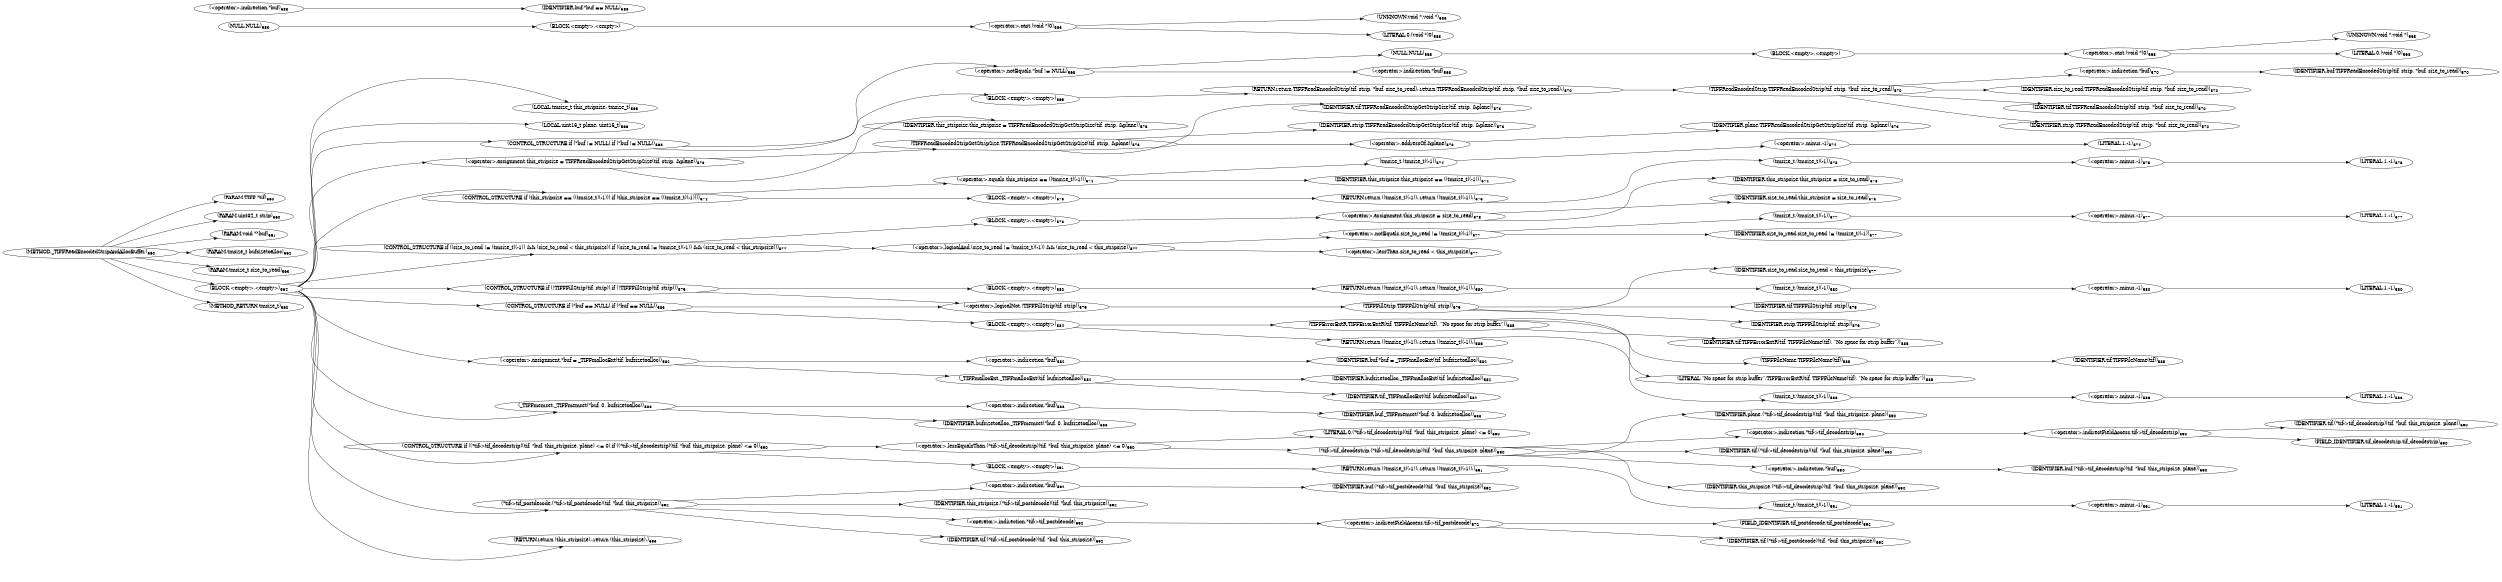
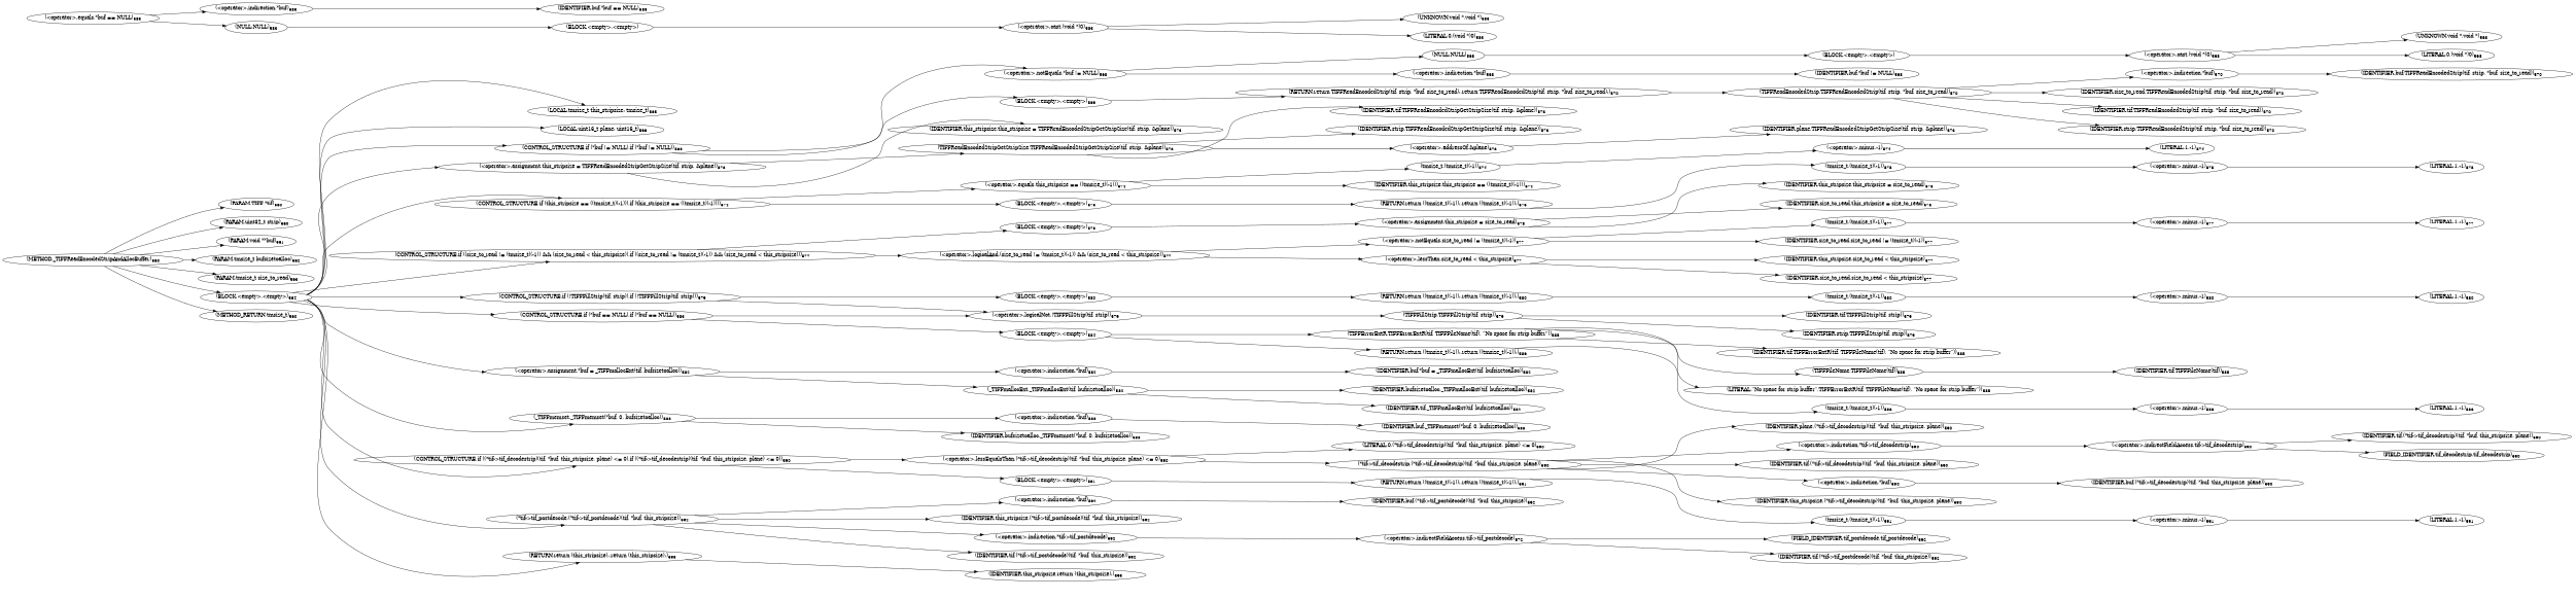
  digraph {
    rankdir=LR
    n1 [label=<(METHOD,_TIFFReadEncodedStripAndAllocBuffer)<SUB>560</SUB>>]
    n2 [label=<(PARAM,TIFF *tif)<SUB>560</SUB>>]
    n3 [label=<(PARAM,uint32_t strip)<SUB>560</SUB>>]
    n4 [label=<(PARAM,void **buf)<SUB>561</SUB>>]
    n5 [label=<(PARAM,tmsize_t bufsizetoalloc)<SUB>562</SUB>>]
    n6 [label=<(PARAM,tmsize_t size_to_read)<SUB>563</SUB>>]
    n7 [label=<(BLOCK,&lt;empty&gt;,&lt;empty&gt;)<SUB>564</SUB>>]
    n8 [label=<(METHOD_RETURN,tmsize_t)<SUB>560</SUB>>]
    n9 [label=<(LOCAL,tmsize_t this_stripsize: tmsize_t)<SUB>565</SUB>>]
    n10 [label=<(LOCAL,uint16_t plane: uint16_t)<SUB>566</SUB>>]
    n11 [label=<(CONTROL_STRUCTURE,if (*buf != NULL),if (*buf != NULL))<SUB>568</SUB>>]
    n12 [label=<(&lt;operator&gt;.assignment,this_stripsize = TIFFReadEncodedStripGetStripSize(tif, strip, &amp;plane))<SUB>573</SUB>>]
    n13 [label=<(CONTROL_STRUCTURE,if (this_stripsize == ((tmsize_t)(-1))),if (this_stripsize == ((tmsize_t)(-1))))<SUB>574</SUB>>]
    n14 [label=<(CONTROL_STRUCTURE,if ((size_to_read != (tmsize_t)(-1)) &amp;&amp; (size_to_read &lt; this_stripsize)),if ((size_to_read != (tmsize_t)(-1)) &amp;&amp; (size_to_read &lt; this_stripsize)))<SUB>577</SUB>>]
    n15 [label=<(CONTROL_STRUCTURE,if (!TIFFFillStrip(tif, strip)),if (!TIFFFillStrip(tif, strip)))<SUB>579</SUB>>]
    n16 [label=<(&lt;operator&gt;.assignment,*buf = _TIFFmallocExt(tif, bufsizetoalloc))<SUB>582</SUB>>]
    n17 [label=<(CONTROL_STRUCTURE,if (*buf == NULL),if (*buf == NULL))<SUB>583</SUB>>]
    n18 [label=<(_TIFFmemset,_TIFFmemset(*buf, 0, bufsizetoalloc))<SUB>588</SUB>>]
    n19 [label=<(CONTROL_STRUCTURE,if ((*tif-&gt;tif_decodestrip)(tif, *buf, this_stripsize, plane) &lt;= 0),if ((*tif-&gt;tif_decodestrip)(tif, *buf, this_stripsize, plane) &lt;= 0))<SUB>590</SUB>>]
    n20 [label=<(*tif-&gt;tif_postdecode,(*tif-&gt;tif_postdecode)(tif, *buf, this_stripsize))<SUB>592</SUB>>]
    n21 [label=<(RETURN,return (this_stripsize);,return (this_stripsize);)<SUB>593</SUB>>]
    n22 [label=<(&lt;operator&gt;.notEquals,*buf != NULL)<SUB>568</SUB>>]
    n23 [label=<(BLOCK,&lt;empty&gt;,&lt;empty&gt;)<SUB>569</SUB>>]
    n24 [label=<(IDENTIFIER,this_stripsize,this_stripsize = TIFFReadEncodedStripGetStripSize(tif, strip, &amp;plane))<SUB>573</SUB>>]
    n25 [label=<(TIFFReadEncodedStripGetStripSize,TIFFReadEncodedStripGetStripSize(tif, strip, &amp;plane))<SUB>573</SUB>>]
    n26 [label=<(&lt;operator&gt;.equals,this_stripsize == ((tmsize_t)(-1)))<SUB>574</SUB>>]
    n27 [label=<(BLOCK,&lt;empty&gt;,&lt;empty&gt;)<SUB>575</SUB>>]
    n28 [label=<(&lt;operator&gt;.logicalAnd,(size_to_read != (tmsize_t)(-1)) &amp;&amp; (size_to_read &lt; this_stripsize))<SUB>577</SUB>>]
    n29 [label=<(BLOCK,&lt;empty&gt;,&lt;empty&gt;)<SUB>578</SUB>>]
    n30 [label=<(&lt;operator&gt;.logicalNot,!TIFFFillStrip(tif, strip))<SUB>579</SUB>>]
    n31 [label=<(BLOCK,&lt;empty&gt;,&lt;empty&gt;)<SUB>580</SUB>>]
    n32 [label=<(&lt;operator&gt;.indirection,*buf)<SUB>582</SUB>>]
    n33 [label=<(_TIFFmallocExt,_TIFFmallocExt(tif, bufsizetoalloc))<SUB>582</SUB>>]
    n34 [label=<(BLOCK,&lt;empty&gt;,&lt;empty&gt;)<SUB>584</SUB>>]
    n35 [label=<(&lt;operator&gt;.indirection,*buf)<SUB>588</SUB>>]
    n36 [label=<(IDENTIFIER,bufsizetoalloc,_TIFFmemset(*buf, 0, bufsizetoalloc))<SUB>588</SUB>>]
    n37 [label=<(&lt;operator&gt;.lessEqualsThan,(*tif-&gt;tif_decodestrip)(tif, *buf, this_stripsize, plane) &lt;= 0)<SUB>590</SUB>>]
    n38 [label=<(BLOCK,&lt;empty&gt;,&lt;empty&gt;)<SUB>591</SUB>>]
    n39 [label=<(&lt;operator&gt;.indirection,*tif-&gt;tif_postdecode)<SUB>592</SUB>>]
    n40 [label=<(IDENTIFIER,tif,(*tif-&gt;tif_postdecode)(tif, *buf, this_stripsize))<SUB>592</SUB>>]
    n41 [label=<(&lt;operator&gt;.indirection,*buf)<SUB>592</SUB>>]
    n42 [label=<(IDENTIFIER,this_stripsize,(*tif-&gt;tif_postdecode)(tif, *buf, this_stripsize))<SUB>592</SUB>>]
+   n43 [label=<(IDENTIFIER,this_stripsize,return (this_stripsize);)<SUB>593</SUB>>]
    n44 [label=<(&lt;operator&gt;.indirection,*buf)<SUB>568</SUB>>]
    n45 [label=<(NULL,NULL)<SUB>568</SUB>>]
    n46 [label=<(RETURN,return TIFFReadEncodedStrip(tif, strip, *buf, size_to_read);,return TIFFReadEncodedStrip(tif, strip, *buf, size_to_read);)<SUB>570</SUB>>]
+   n47 [label=<(IDENTIFIER,buf,*buf != NULL)<SUB>568</SUB>>]
    n48 [label=<(BLOCK,&lt;empty&gt;,&lt;empty&gt;)>]
    n49 [label=<(&lt;operator&gt;.cast,(void *)0)<SUB>568</SUB>>]
    n50 [label=<(UNKNOWN,void *,void *)<SUB>568</SUB>>]
    n51 [label=<(LITERAL,0,(void *)0)<SUB>568</SUB>>]
    n52 [label=<(TIFFReadEncodedStrip,TIFFReadEncodedStrip(tif, strip, *buf, size_to_read))<SUB>570</SUB>>]
    n53 [label=<(IDENTIFIER,tif,TIFFReadEncodedStrip(tif, strip, *buf, size_to_read))<SUB>570</SUB>>]
    n54 [label=<(IDENTIFIER,strip,TIFFReadEncodedStrip(tif, strip, *buf, size_to_read))<SUB>570</SUB>>]
    n55 [label=<(&lt;operator&gt;.indirection,*buf)<SUB>570</SUB>>]
    n56 [label=<(IDENTIFIER,size_to_read,TIFFReadEncodedStrip(tif, strip, *buf, size_to_read))<SUB>570</SUB>>]
    n57 [label=<(IDENTIFIER,buf,TIFFReadEncodedStrip(tif, strip, *buf, size_to_read))<SUB>570</SUB>>]
    n58 [label=<(IDENTIFIER,tif,TIFFReadEncodedStripGetStripSize(tif, strip, &amp;plane))<SUB>573</SUB>>]
    n59 [label=<(IDENTIFIER,strip,TIFFReadEncodedStripGetStripSize(tif, strip, &amp;plane))<SUB>573</SUB>>]
    n60 [label=<(&lt;operator&gt;.addressOf,&amp;plane)<SUB>573</SUB>>]
    n61 [label=<(IDENTIFIER,plane,TIFFReadEncodedStripGetStripSize(tif, strip, &amp;plane))<SUB>573</SUB>>]
    n62 [label=<(IDENTIFIER,this_stripsize,this_stripsize == ((tmsize_t)(-1)))<SUB>574</SUB>>]
    n63 [label=<(tmsize_t,(tmsize_t)(-1))<SUB>574</SUB>>]
    n64 [label=<(RETURN,return ((tmsize_t)(-1));,return ((tmsize_t)(-1));)<SUB>575</SUB>>]
    n65 [label=<(&lt;operator&gt;.minus,-1)<SUB>574</SUB>>]
    n66 [label=<(LITERAL,1,-1)<SUB>574</SUB>>]
    n67 [label=<(tmsize_t,(tmsize_t)(-1))<SUB>575</SUB>>]
    n68 [label=<(&lt;operator&gt;.minus,-1)<SUB>575</SUB>>]
    n69 [label=<(LITERAL,1,-1)<SUB>575</SUB>>]
    n70 [label=<(&lt;operator&gt;.notEquals,size_to_read != (tmsize_t)(-1))<SUB>577</SUB>>]
    n71 [label=<(&lt;operator&gt;.lessThan,size_to_read &lt; this_stripsize)<SUB>577</SUB>>]
    n72 [label=<(&lt;operator&gt;.assignment,this_stripsize = size_to_read)<SUB>578</SUB>>]
    n73 [label=<(IDENTIFIER,size_to_read,size_to_read != (tmsize_t)(-1))<SUB>577</SUB>>]
    n74 [label=<(tmsize_t,(tmsize_t)(-1))<SUB>577</SUB>>]
    n75 [label=<(IDENTIFIER,size_to_read,size_to_read &lt; this_stripsize)<SUB>577</SUB>>]
+   n76 [label=<(IDENTIFIER,this_stripsize,size_to_read &lt; this_stripsize)<SUB>577</SUB>>]
    n77 [label=<(&lt;operator&gt;.minus,-1)<SUB>577</SUB>>]
    n78 [label=<(LITERAL,1,-1)<SUB>577</SUB>>]
    n79 [label=<(IDENTIFIER,this_stripsize,this_stripsize = size_to_read)<SUB>578</SUB>>]
    n80 [label=<(IDENTIFIER,size_to_read,this_stripsize = size_to_read)<SUB>578</SUB>>]
    n81 [label=<(TIFFFillStrip,TIFFFillStrip(tif, strip))<SUB>579</SUB>>]
    n82 [label=<(RETURN,return ((tmsize_t)(-1));,return ((tmsize_t)(-1));)<SUB>580</SUB>>]
    n83 [label=<(IDENTIFIER,tif,TIFFFillStrip(tif, strip))<SUB>579</SUB>>]
    n84 [label=<(IDENTIFIER,strip,TIFFFillStrip(tif, strip))<SUB>579</SUB>>]
    n85 [label=<(tmsize_t,(tmsize_t)(-1))<SUB>580</SUB>>]
    n86 [label=<(&lt;operator&gt;.minus,-1)<SUB>580</SUB>>]
    n87 [label=<(LITERAL,1,-1)<SUB>580</SUB>>]
    n88 [label=<(IDENTIFIER,buf,*buf = _TIFFmallocExt(tif, bufsizetoalloc))<SUB>582</SUB>>]
    n89 [label=<(IDENTIFIER,tif,_TIFFmallocExt(tif, bufsizetoalloc))<SUB>582</SUB>>]
    n90 [label=<(IDENTIFIER,bufsizetoalloc,_TIFFmallocExt(tif, bufsizetoalloc))<SUB>582</SUB>>]
+   n91 [label=<(&lt;operator&gt;.equals,*buf == NULL)<SUB>583</SUB>>]
    n92 [label=<(&lt;operator&gt;.indirection,*buf)<SUB>583</SUB>>]
    n93 [label=<(NULL,NULL)<SUB>583</SUB>>]
    n94 [label=<(TIFFErrorExtR,TIFFErrorExtR(tif, TIFFFileName(tif), &quot;No space for strip buffer&quot;))<SUB>585</SUB>>]
    n95 [label=<(RETURN,return ((tmsize_t)(-1));,return ((tmsize_t)(-1));)<SUB>586</SUB>>]
    n96 [label=<(IDENTIFIER,buf,*buf == NULL)<SUB>583</SUB>>]
    n97 [label=<(BLOCK,&lt;empty&gt;,&lt;empty&gt;)>]
    n98 [label=<(&lt;operator&gt;.cast,(void *)0)<SUB>583</SUB>>]
    n99 [label=<(UNKNOWN,void *,void *)<SUB>583</SUB>>]
    n100 [label=<(LITERAL,0,(void *)0)<SUB>583</SUB>>]
    n101 [label=<(IDENTIFIER,tif,TIFFErrorExtR(tif, TIFFFileName(tif), &quot;No space for strip buffer&quot;))<SUB>585</SUB>>]
    n102 [label=<(TIFFFileName,TIFFFileName(tif))<SUB>585</SUB>>]
    n103 [label=<(LITERAL,&quot;No space for strip buffer&quot;,TIFFErrorExtR(tif, TIFFFileName(tif), &quot;No space for strip buffer&quot;))<SUB>585</SUB>>]
    n104 [label=<(tmsize_t,(tmsize_t)(-1))<SUB>586</SUB>>]
    n105 [label=<(IDENTIFIER,tif,TIFFFileName(tif))<SUB>585</SUB>>]
    n106 [label=<(&lt;operator&gt;.minus,-1)<SUB>586</SUB>>]
    n107 [label=<(LITERAL,1,-1)<SUB>586</SUB>>]
    n108 [label=<(IDENTIFIER,buf,_TIFFmemset(*buf, 0, bufsizetoalloc))<SUB>588</SUB>>]
    n109 [label=<(*tif-&gt;tif_decodestrip,(*tif-&gt;tif_decodestrip)(tif, *buf, this_stripsize, plane))<SUB>590</SUB>>]
    n110 [label=<(LITERAL,0,(*tif-&gt;tif_decodestrip)(tif, *buf, this_stripsize, plane) &lt;= 0)<SUB>590</SUB>>]
    n111 [label=<(RETURN,return ((tmsize_t)(-1));,return ((tmsize_t)(-1));)<SUB>591</SUB>>]
    n112 [label=<(&lt;operator&gt;.indirection,*tif-&gt;tif_decodestrip)<SUB>590</SUB>>]
    n113 [label=<(IDENTIFIER,tif,(*tif-&gt;tif_decodestrip)(tif, *buf, this_stripsize, plane))<SUB>590</SUB>>]
    n114 [label=<(&lt;operator&gt;.indirection,*buf)<SUB>590</SUB>>]
    n115 [label=<(IDENTIFIER,this_stripsize,(*tif-&gt;tif_decodestrip)(tif, *buf, this_stripsize, plane))<SUB>590</SUB>>]
    n116 [label=<(IDENTIFIER,plane,(*tif-&gt;tif_decodestrip)(tif, *buf, this_stripsize, plane))<SUB>590</SUB>>]
    n117 [label=<(&lt;operator&gt;.indirectFieldAccess,tif-&gt;tif_decodestrip)<SUB>590</SUB>>]
    n118 [label=<(IDENTIFIER,buf,(*tif-&gt;tif_decodestrip)(tif, *buf, this_stripsize, plane))<SUB>590</SUB>>]
    n119 [label=<(IDENTIFIER,tif,(*tif-&gt;tif_decodestrip)(tif, *buf, this_stripsize, plane))<SUB>590</SUB>>]
    n120 [label=<(FIELD_IDENTIFIER,tif_decodestrip,tif_decodestrip)<SUB>590</SUB>>]
    n121 [label=<(tmsize_t,(tmsize_t)(-1))<SUB>591</SUB>>]
    n122 [label=<(&lt;operator&gt;.minus,-1)<SUB>591</SUB>>]
    n123 [label=<(LITERAL,1,-1)<SUB>591</SUB>>]
    n124 [label=<(&lt;operator&gt;.indirectFieldAccess,tif-&gt;tif_postdecode)<SUB>572</SUB>>]
    n125 [label=<(IDENTIFIER,buf,(*tif-&gt;tif_postdecode)(tif, *buf, this_stripsize))<SUB>592</SUB>>]
    n126 [label=<(IDENTIFIER,tif,(*tif-&gt;tif_postdecode)(tif, *buf, this_stripsize))<SUB>592</SUB>>]
    n127 [label=<(FIELD_IDENTIFIER,tif_postdecode,tif_postdecode)<SUB>592</SUB>>]
    n1 -> n2
    n1 -> n3
    n1 -> n4
    n1 -> n5
    n1 -> n6
    n1 -> n7
    n1 -> n8
    n7 -> n9
    n7 -> n10
    n7 -> n11
    n7 -> n12
    n7 -> n13
    n7 -> n14
    n7 -> n15
    n7 -> n16
    n7 -> n17
    n7 -> n18
    n7 -> n19
    n7 -> n20
    n7 -> n21
    n11 -> n22
    n11 -> n23
    n12 -> n24
    n12 -> n25
    n13 -> n26
    n13 -> n27
    n14 -> n28
    n14 -> n29
    n15 -> n30
    n15 -> n31
    n16 -> n32
    n16 -> n33
    n17 -> n30
    n17 -> n34
    n18 -> n35
    n18 -> n36
    n19 -> n37
    n19 -> n38
    n20 -> n39
    n20 -> n40
    n20 -> n41
    n20 -> n42
+   n21 -> n43
    n22 -> n44
    n22 -> n45
    n23 -> n46
    n25 -> n58
    n25 -> n59
    n25 -> n60
    n26 -> n62
    n26 -> n63
    n27 -> n64
    n28 -> n70
    n28 -> n71
    n29 -> n72
    n30 -> n81
    n31 -> n82
    n32 -> n88
    n33 -> n89
    n33 -> n90
    n34 -> n94
    n34 -> n95
    n35 -> n108
    n37 -> n109
    n37 -> n110
    n38 -> n111
    n39 -> n124
    n41 -> n125
+   n44 -> n47
    n45 -> n48
    n46 -> n52
    n48 -> n49
    n49 -> n50
    n49 -> n51
    n52 -> n53
    n52 -> n54
    n52 -> n55
    n52 -> n56
    n55 -> n57
    n60 -> n61
    n63 -> n65
    n64 -> n67
    n65 -> n66
    n67 -> n68
    n68 -> n69
    n70 -> n73
    n70 -> n74
-   n81 -> n75
+   n71 -> n75
+   n71 -> n76
    n72 -> n79
    n72 -> n80
    n74 -> n77
    n77 -> n78
    n81 -> n83
    n81 -> n84
    n82 -> n85
    n85 -> n86
    n86 -> n87
+   n91 -> n92
+   n91 -> n93
    n92 -> n96
    n93 -> n97
    n94 -> n101
    n94 -> n102
    n94 -> n103
    n95 -> n104
    n97 -> n98
    n98 -> n99
    n98 -> n100
    n102 -> n105
    n104 -> n106
    n106 -> n107
    n109 -> n112
    n109 -> n113
    n109 -> n114
    n109 -> n115
    n109 -> n116
    n111 -> n121
    n112 -> n117
    n114 -> n118
    n117 -> n119
    n117 -> n120
    n121 -> n122
    n122 -> n123
    n124 -> n126
    n124 -> n127
  }
